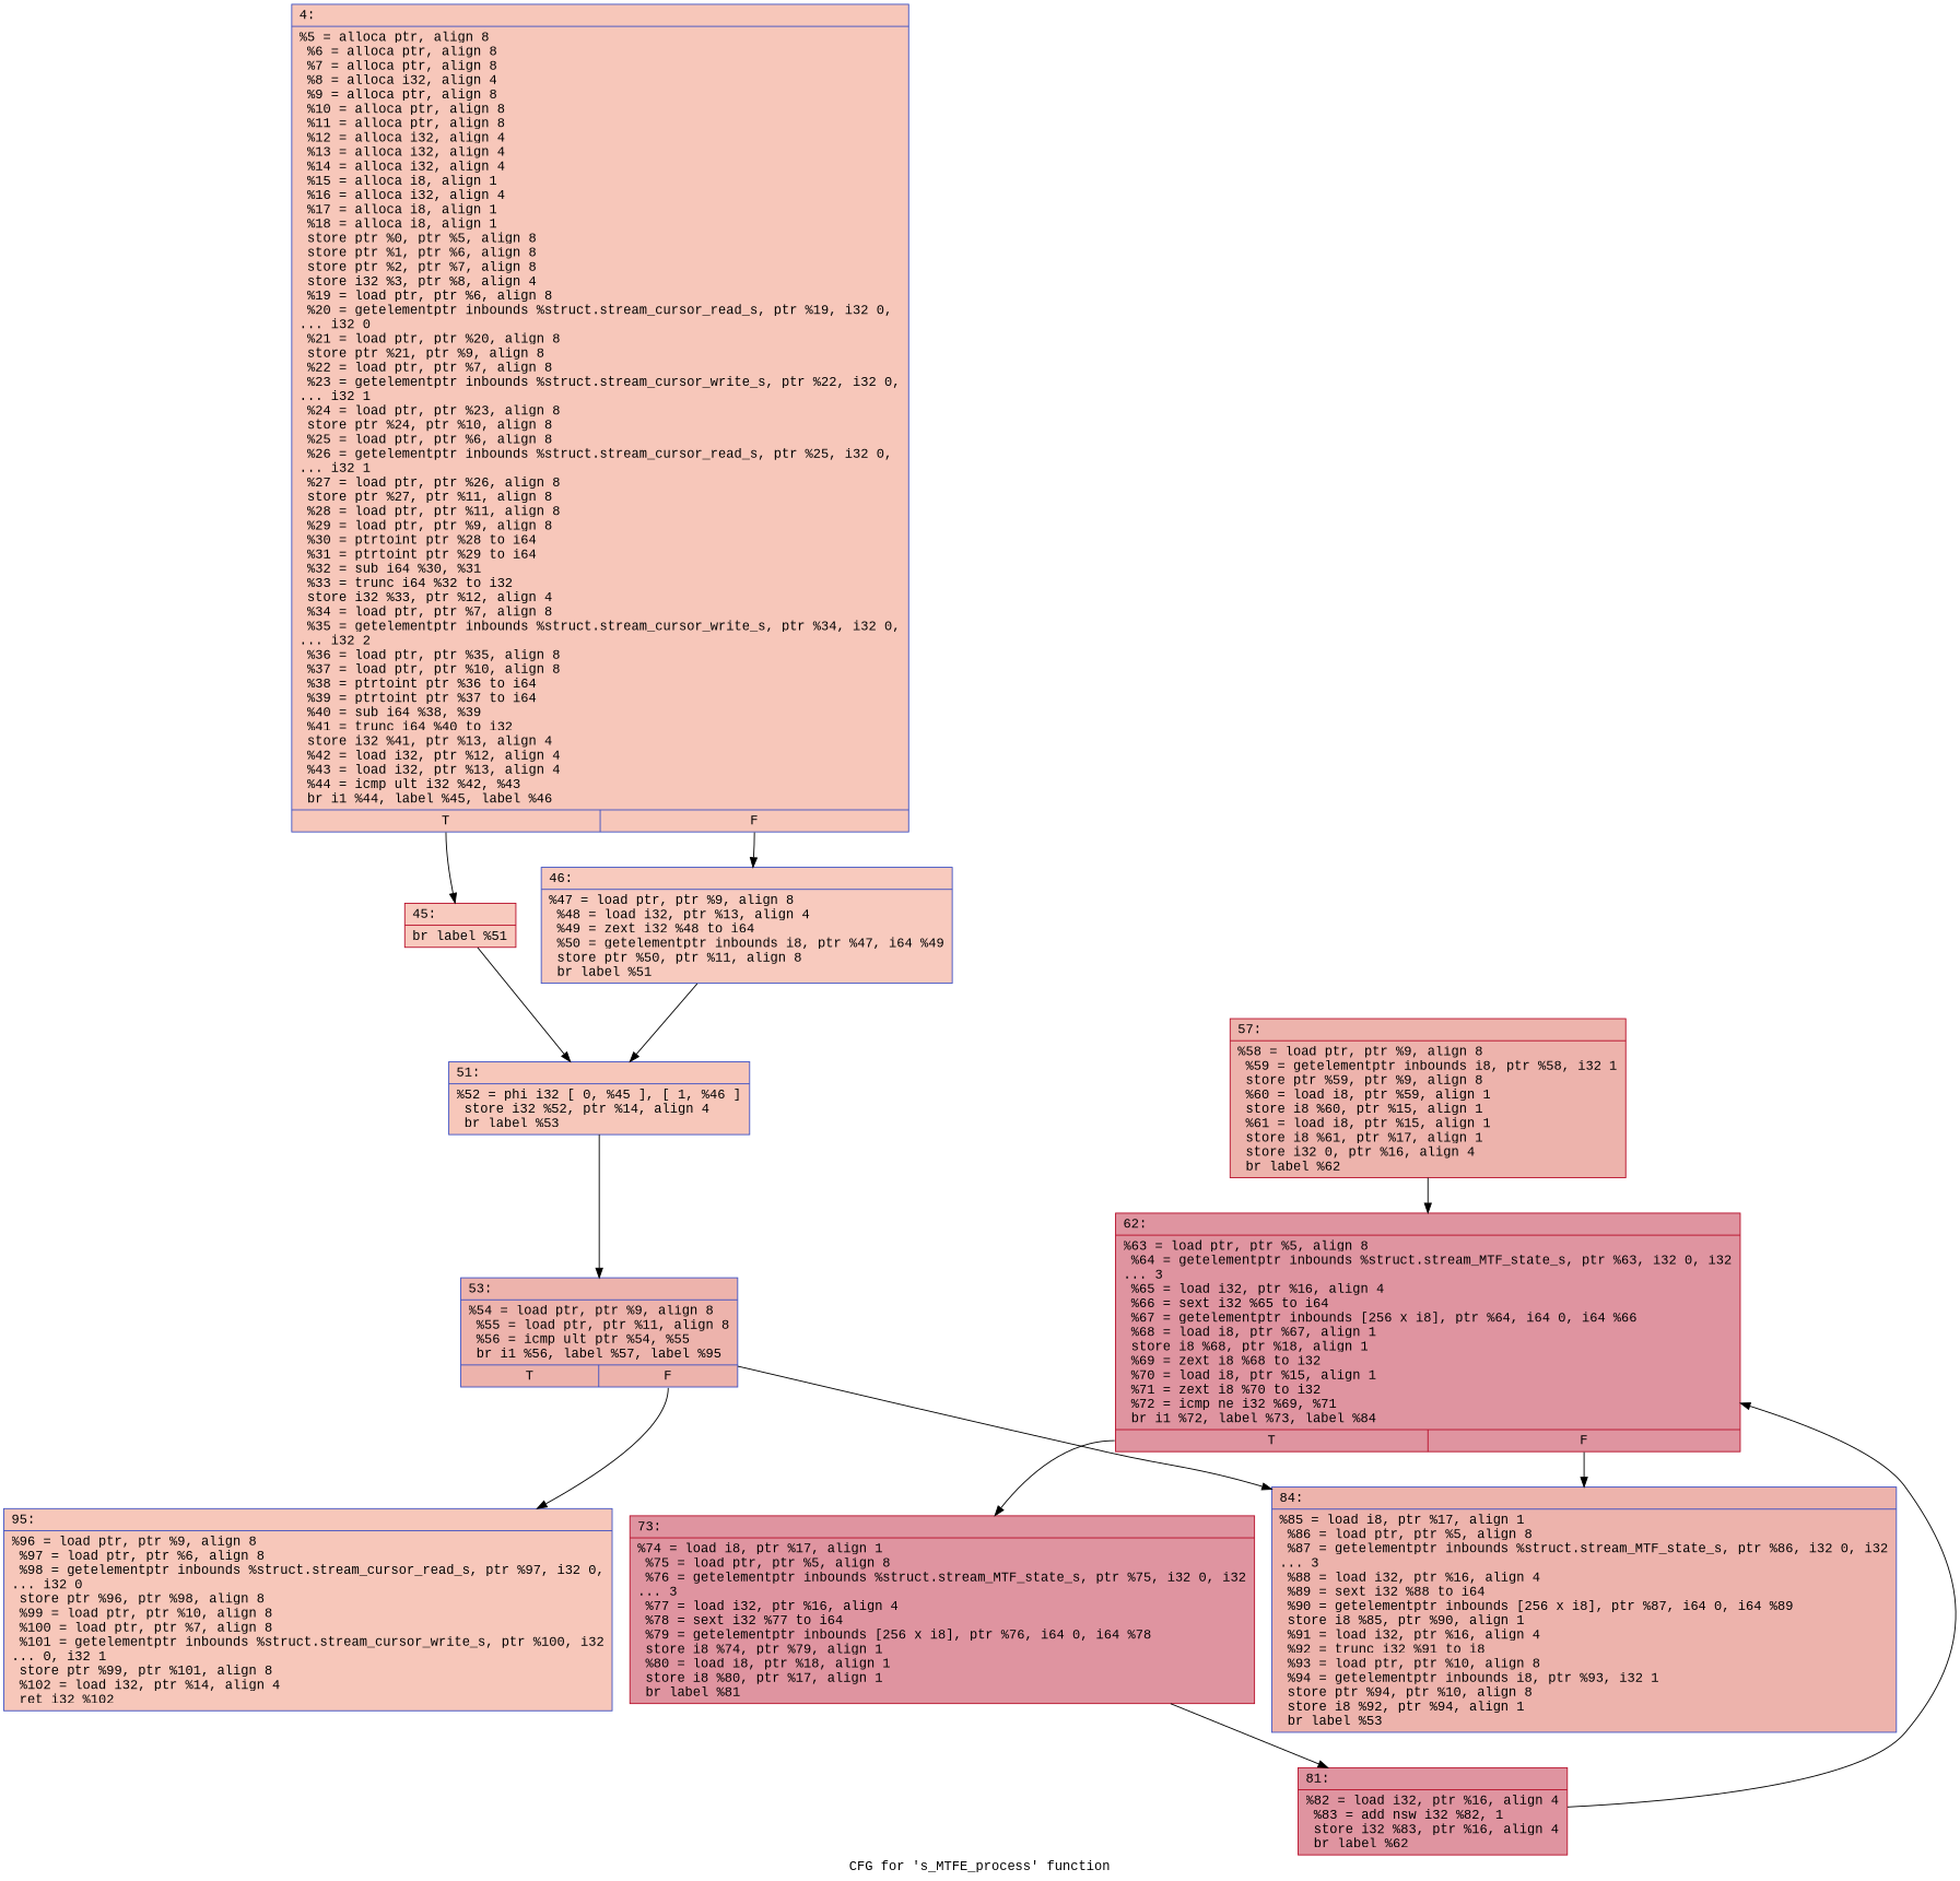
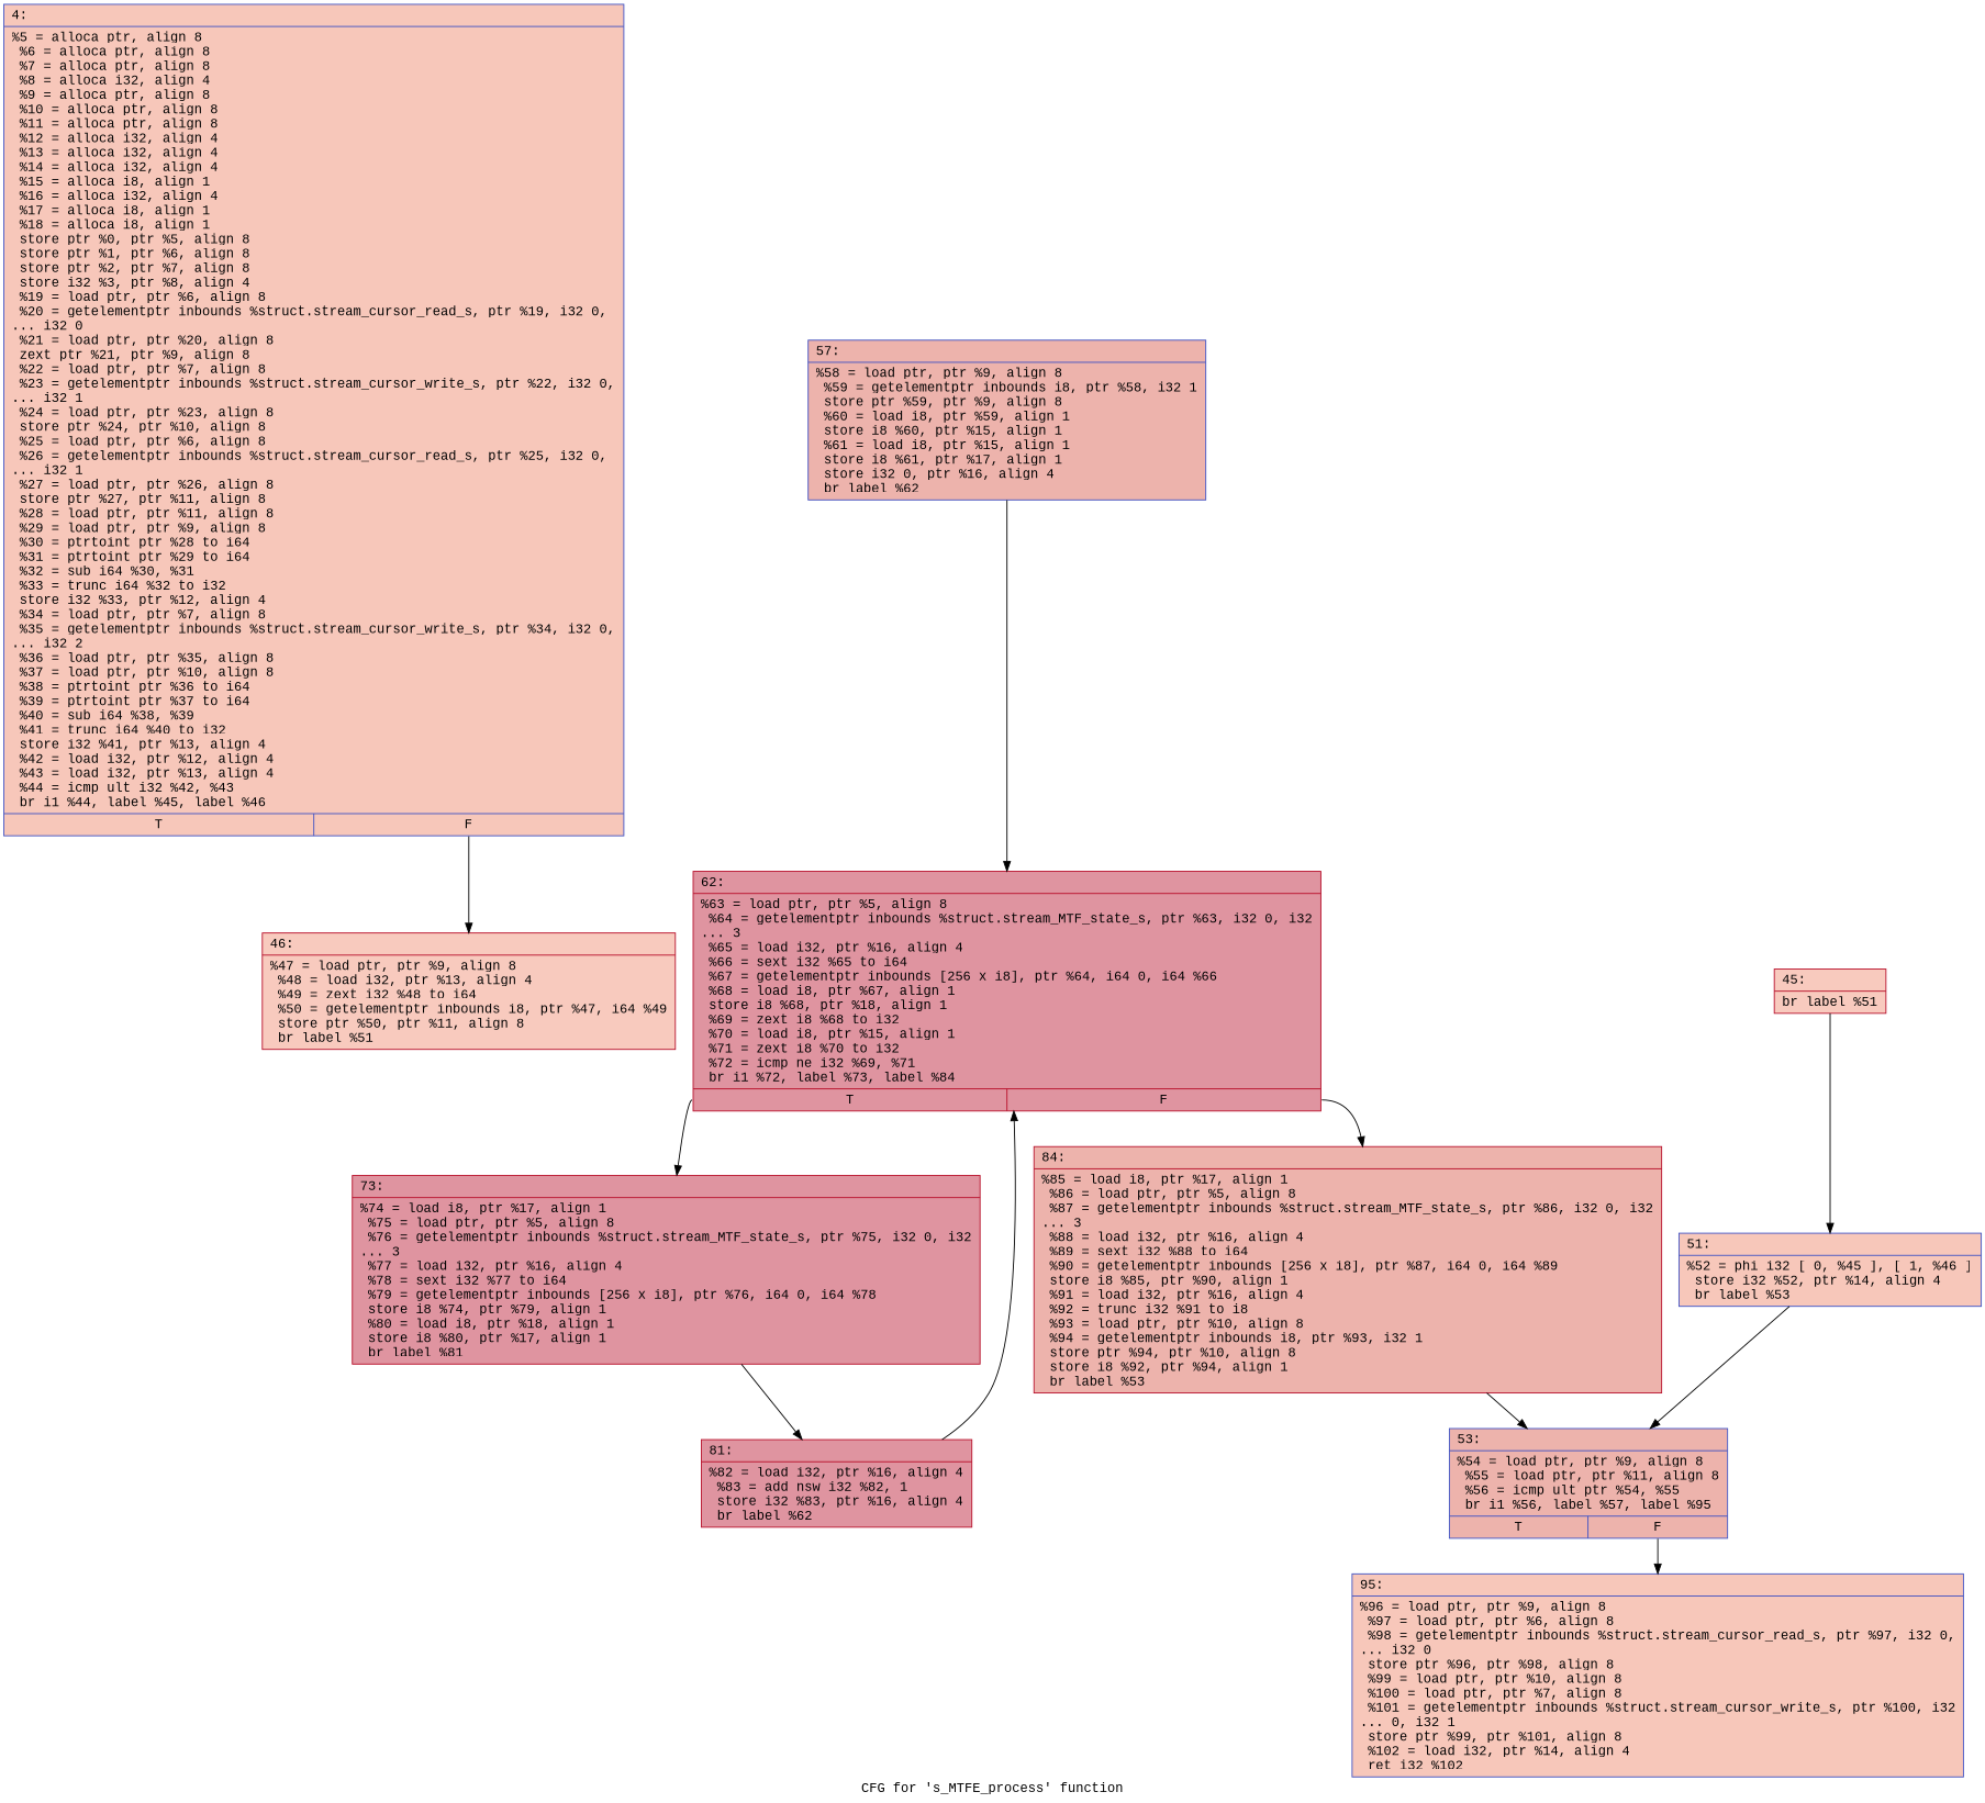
  digraph {
    fontname="Liberation Mono"
    label="CFG for 's_MTFE_process' function"
    node [color="#3d50c3ff" fillcolor="#ec7f6370" fontname="Liberation Mono" shape=record style=filled]
    edge [fontname="Liberation Mono"]
-   n1 [label="{4:\l|  %5 = alloca ptr, align 8\l  %6 = alloca ptr, align 8\l  %7 = alloca ptr, align 8\l  %8 = alloca i32, align 4\l  %9 = alloca ptr, align 8\l  %10 = alloca ptr, align 8\l  %11 = alloca ptr, align 8\l  %12 = alloca i32, align 4\l  %13 = alloca i32, align 4\l  %14 = alloca i32, align 4\l  %15 = alloca i8, align 1\l  %16 = alloca i32, align 4\l  %17 = alloca i8, align 1\l  %18 = alloca i8, align 1\l  store ptr %0, ptr %5, align 8\l  store ptr %1, ptr %6, align 8\l  store ptr %2, ptr %7, align 8\l  store i32 %3, ptr %8, align 4\l  %19 = load ptr, ptr %6, align 8\l  %20 = getelementptr inbounds %struct.stream_cursor_read_s, ptr %19, i32 0,\l... i32 0\l  %21 = load ptr, ptr %20, align 8\l  store ptr %21, ptr %9, align 8\l  %22 = load ptr, ptr %7, align 8\l  %23 = getelementptr inbounds %struct.stream_cursor_write_s, ptr %22, i32 0,\l... i32 1\l  %24 = load ptr, ptr %23, align 8\l  store ptr %24, ptr %10, align 8\l  %25 = load ptr, ptr %6, align 8\l  %26 = getelementptr inbounds %struct.stream_cursor_read_s, ptr %25, i32 0,\l... i32 1\l  %27 = load ptr, ptr %26, align 8\l  store ptr %27, ptr %11, align 8\l  %28 = load ptr, ptr %11, align 8\l  %29 = load ptr, ptr %9, align 8\l  %30 = ptrtoint ptr %28 to i64\l  %31 = ptrtoint ptr %29 to i64\l  %32 = sub i64 %30, %31\l  %33 = trunc i64 %32 to i32\l  store i32 %33, ptr %12, align 4\l  %34 = load ptr, ptr %7, align 8\l  %35 = getelementptr inbounds %struct.stream_cursor_write_s, ptr %34, i32 0,\l... i32 2\l  %36 = load ptr, ptr %35, align 8\l  %37 = load ptr, ptr %10, align 8\l  %38 = ptrtoint ptr %36 to i64\l  %39 = ptrtoint ptr %37 to i64\l  %40 = sub i64 %38, %39\l  %41 = trunc i64 %40 to i32\l  store i32 %41, ptr %13, align 4\l  %42 = load i32, ptr %12, align 4\l  %43 = load i32, ptr %13, align 4\l  %44 = icmp ult i32 %42, %43\l  br i1 %44, label %45, label %46\l|{<s0>T|<s1>F}}"]
+   n1 [label="{4:\l|  %5 = alloca ptr, align 8\l  %6 = alloca ptr, align 8\l  %7 = alloca ptr, align 8\l  %8 = alloca i32, align 4\l  %9 = alloca ptr, align 8\l  %10 = alloca ptr, align 8\l  %11 = alloca ptr, align 8\l  %12 = alloca i32, align 4\l  %13 = alloca i32, align 4\l  %14 = alloca i32, align 4\l  %15 = alloca i8, align 1\l  %16 = alloca i32, align 4\l  %17 = alloca i8, align 1\l  %18 = alloca i8, align 1\l  store ptr %0, ptr %5, align 8\l  store ptr %1, ptr %6, align 8\l  store ptr %2, ptr %7, align 8\l  store i32 %3, ptr %8, align 4\l  %19 = load ptr, ptr %6, align 8\l  %20 = getelementptr inbounds %struct.stream_cursor_read_s, ptr %19, i32 0,\l... i32 0\l  %21 = load ptr, ptr %20, align 8\l  zext ptr %21, ptr %9, align 8\l  %22 = load ptr, ptr %7, align 8\l  %23 = getelementptr inbounds %struct.stream_cursor_write_s, ptr %22, i32 0,\l... i32 1\l  %24 = load ptr, ptr %23, align 8\l  store ptr %24, ptr %10, align 8\l  %25 = load ptr, ptr %6, align 8\l  %26 = getelementptr inbounds %struct.stream_cursor_read_s, ptr %25, i32 0,\l... i32 1\l  %27 = load ptr, ptr %26, align 8\l  store ptr %27, ptr %11, align 8\l  %28 = load ptr, ptr %11, align 8\l  %29 = load ptr, ptr %9, align 8\l  %30 = ptrtoint ptr %28 to i64\l  %31 = ptrtoint ptr %29 to i64\l  %32 = sub i64 %30, %31\l  %33 = trunc i64 %32 to i32\l  store i32 %33, ptr %12, align 4\l  %34 = load ptr, ptr %7, align 8\l  %35 = getelementptr inbounds %struct.stream_cursor_write_s, ptr %34, i32 0,\l... i32 2\l  %36 = load ptr, ptr %35, align 8\l  %37 = load ptr, ptr %10, align 8\l  %38 = ptrtoint ptr %36 to i64\l  %39 = ptrtoint ptr %37 to i64\l  %40 = sub i64 %38, %39\l  %41 = trunc i64 %40 to i32\l  store i32 %41, ptr %13, align 4\l  %42 = load i32, ptr %12, align 4\l  %43 = load i32, ptr %13, align 4\l  %44 = icmp ult i32 %42, %43\l  br i1 %44, label %45, label %46\l|{<s0>T|<s1>F}}"]
    n2 [color="#b70d28ff" fillcolor="#ef886b70" label="{45:\l|  br label %51\l}"]
-   n3 [fillcolor="#ef886b70" label="{46:\l|  %47 = load ptr, ptr %9, align 8\l  %48 = load i32, ptr %13, align 4\l  %49 = zext i32 %48 to i64\l  %50 = getelementptr inbounds i8, ptr %47, i64 %49\l  store ptr %50, ptr %11, align 8\l  br label %51\l}"]
+   n3 [color="#b70d28ff" fillcolor="#ef886b70" label="{46:\l|  %47 = load ptr, ptr %9, align 8\l  %48 = load i32, ptr %13, align 4\l  %49 = zext i32 %48 to i64\l  %50 = getelementptr inbounds i8, ptr %47, i64 %49\l  store ptr %50, ptr %11, align 8\l  br label %51\l}"]
    n4 [label="{51:\l|  %52 = phi i32 [ 0, %45 ], [ 1, %46 ]\l  store i32 %52, ptr %14, align 4\l  br label %53\l}"]
    n5 [fillcolor="#d6524470" label="{53:\l|  %54 = load ptr, ptr %9, align 8\l  %55 = load ptr, ptr %11, align 8\l  %56 = icmp ult ptr %54, %55\l  br i1 %56, label %57, label %95\l|{<s0>T|<s1>F}}"]
    n6 [label="{95:\l|  %96 = load ptr, ptr %9, align 8\l  %97 = load ptr, ptr %6, align 8\l  %98 = getelementptr inbounds %struct.stream_cursor_read_s, ptr %97, i32 0,\l... i32 0\l  store ptr %96, ptr %98, align 8\l  %99 = load ptr, ptr %10, align 8\l  %100 = load ptr, ptr %7, align 8\l  %101 = getelementptr inbounds %struct.stream_cursor_write_s, ptr %100, i32\l... 0, i32 1\l  store ptr %99, ptr %101, align 8\l  %102 = load i32, ptr %14, align 4\l  ret i32 %102\l}"]
-   n7 [color="#b70d28ff" fillcolor="#d6524470" label="{57:\l|  %58 = load ptr, ptr %9, align 8\l  %59 = getelementptr inbounds i8, ptr %58, i32 1\l  store ptr %59, ptr %9, align 8\l  %60 = load i8, ptr %59, align 1\l  store i8 %60, ptr %15, align 1\l  %61 = load i8, ptr %15, align 1\l  store i8 %61, ptr %17, align 1\l  store i32 0, ptr %16, align 4\l  br label %62\l}"]
+   n7 [fillcolor="#d6524470" label="{57:\l|  %58 = load ptr, ptr %9, align 8\l  %59 = getelementptr inbounds i8, ptr %58, i32 1\l  store ptr %59, ptr %9, align 8\l  %60 = load i8, ptr %59, align 1\l  store i8 %60, ptr %15, align 1\l  %61 = load i8, ptr %15, align 1\l  store i8 %61, ptr %17, align 1\l  store i32 0, ptr %16, align 4\l  br label %62\l}"]
    n8 [color="#b70d28ff" fillcolor="#b70d2870" label="{62:\l|  %63 = load ptr, ptr %5, align 8\l  %64 = getelementptr inbounds %struct.stream_MTF_state_s, ptr %63, i32 0, i32\l... 3\l  %65 = load i32, ptr %16, align 4\l  %66 = sext i32 %65 to i64\l  %67 = getelementptr inbounds [256 x i8], ptr %64, i64 0, i64 %66\l  %68 = load i8, ptr %67, align 1\l  store i8 %68, ptr %18, align 1\l  %69 = zext i8 %68 to i32\l  %70 = load i8, ptr %15, align 1\l  %71 = zext i8 %70 to i32\l  %72 = icmp ne i32 %69, %71\l  br i1 %72, label %73, label %84\l|{<s0>T|<s1>F}}"]
    n9 [color="#b70d28ff" fillcolor="#b70d2870" label="{73:\l|  %74 = load i8, ptr %17, align 1\l  %75 = load ptr, ptr %5, align 8\l  %76 = getelementptr inbounds %struct.stream_MTF_state_s, ptr %75, i32 0, i32\l... 3\l  %77 = load i32, ptr %16, align 4\l  %78 = sext i32 %77 to i64\l  %79 = getelementptr inbounds [256 x i8], ptr %76, i64 0, i64 %78\l  store i8 %74, ptr %79, align 1\l  %80 = load i8, ptr %18, align 1\l  store i8 %80, ptr %17, align 1\l  br label %81\l}"]
-   n10 [fillcolor="#d6524470" label="{84:\l|  %85 = load i8, ptr %17, align 1\l  %86 = load ptr, ptr %5, align 8\l  %87 = getelementptr inbounds %struct.stream_MTF_state_s, ptr %86, i32 0, i32\l... 3\l  %88 = load i32, ptr %16, align 4\l  %89 = sext i32 %88 to i64\l  %90 = getelementptr inbounds [256 x i8], ptr %87, i64 0, i64 %89\l  store i8 %85, ptr %90, align 1\l  %91 = load i32, ptr %16, align 4\l  %92 = trunc i32 %91 to i8\l  %93 = load ptr, ptr %10, align 8\l  %94 = getelementptr inbounds i8, ptr %93, i32 1\l  store ptr %94, ptr %10, align 8\l  store i8 %92, ptr %94, align 1\l  br label %53\l}"]
+   n10 [color="#b70d28ff" fillcolor="#d6524470" label="{84:\l|  %85 = load i8, ptr %17, align 1\l  %86 = load ptr, ptr %5, align 8\l  %87 = getelementptr inbounds %struct.stream_MTF_state_s, ptr %86, i32 0, i32\l... 3\l  %88 = load i32, ptr %16, align 4\l  %89 = sext i32 %88 to i64\l  %90 = getelementptr inbounds [256 x i8], ptr %87, i64 0, i64 %89\l  store i8 %85, ptr %90, align 1\l  %91 = load i32, ptr %16, align 4\l  %92 = trunc i32 %91 to i8\l  %93 = load ptr, ptr %10, align 8\l  %94 = getelementptr inbounds i8, ptr %93, i32 1\l  store ptr %94, ptr %10, align 8\l  store i8 %92, ptr %94, align 1\l  br label %53\l}"]
    n11 [color="#b70d28ff" fillcolor="#b70d2870" label="{81:\l|  %82 = load i32, ptr %16, align 4\l  %83 = add nsw i32 %82, 1\l  store i32 %83, ptr %16, align 4\l  br label %62\l}"]
-   n1 -> n2 [tailport=s0]
    n1 -> n3 [tailport=s1]
    n2 -> n4
-   n3 -> n4
    n4 -> n5
    n5 -> n6 [tailport=s1]
    n7 -> n8
    n8 -> n9 [tailport=s0]
    n8 -> n10 [tailport=s1]
    n9 -> n11
-   n5 -> n10
+   n10 -> n5
    n11 -> n8
  }
